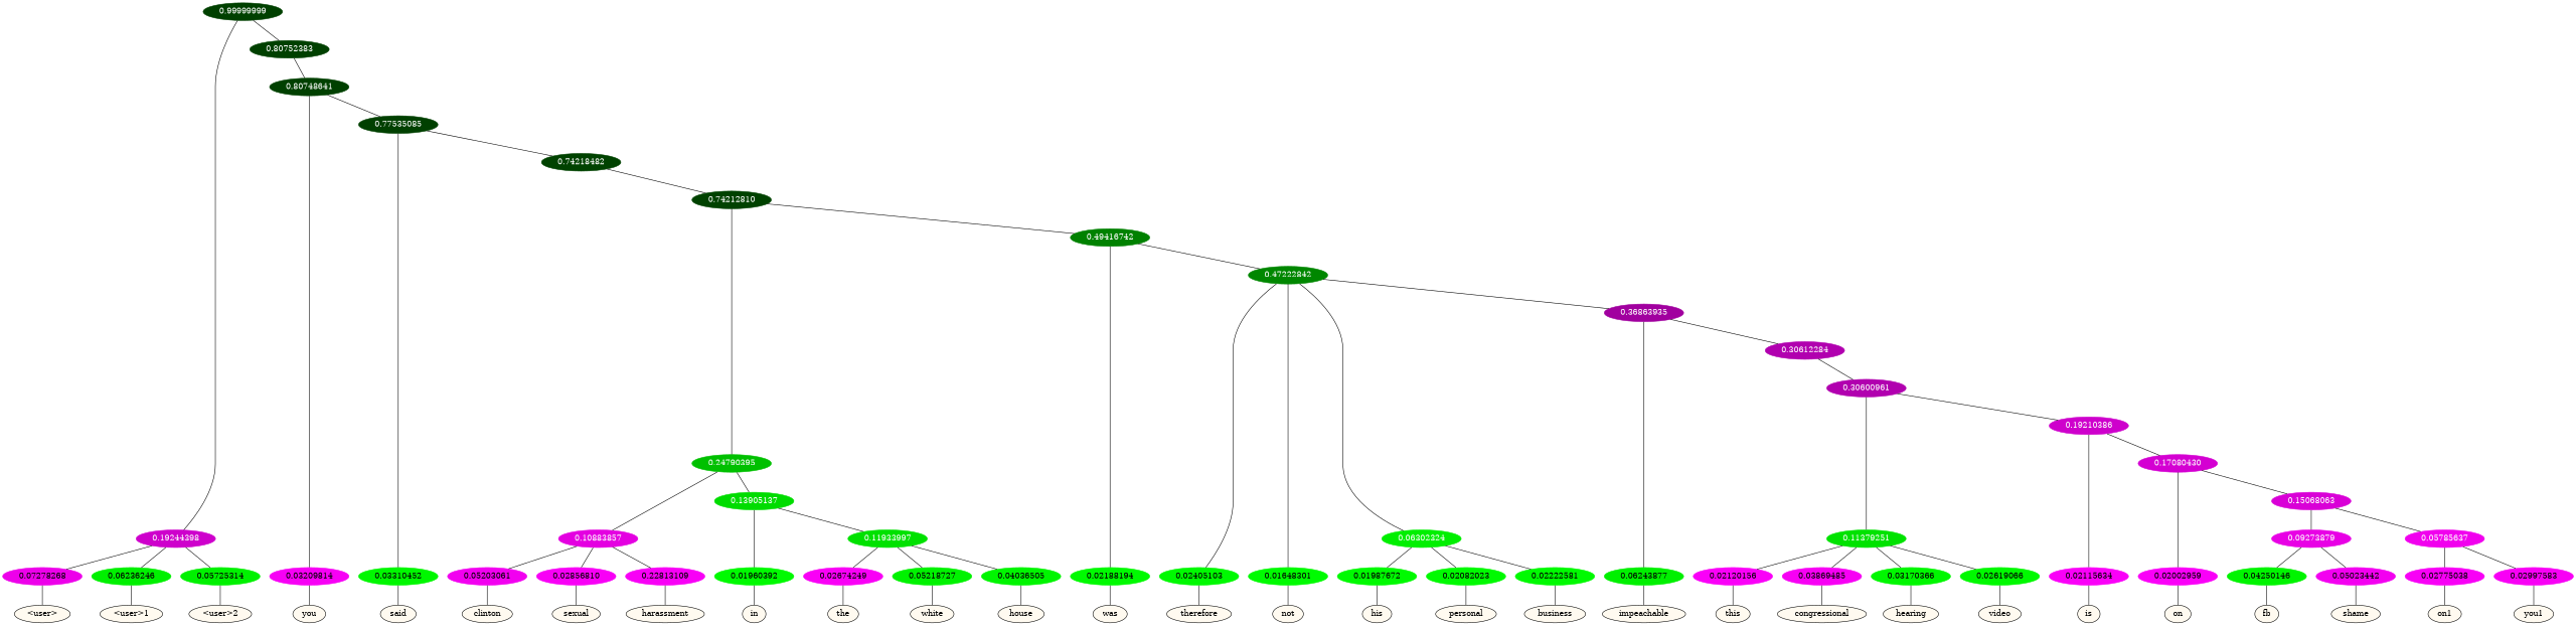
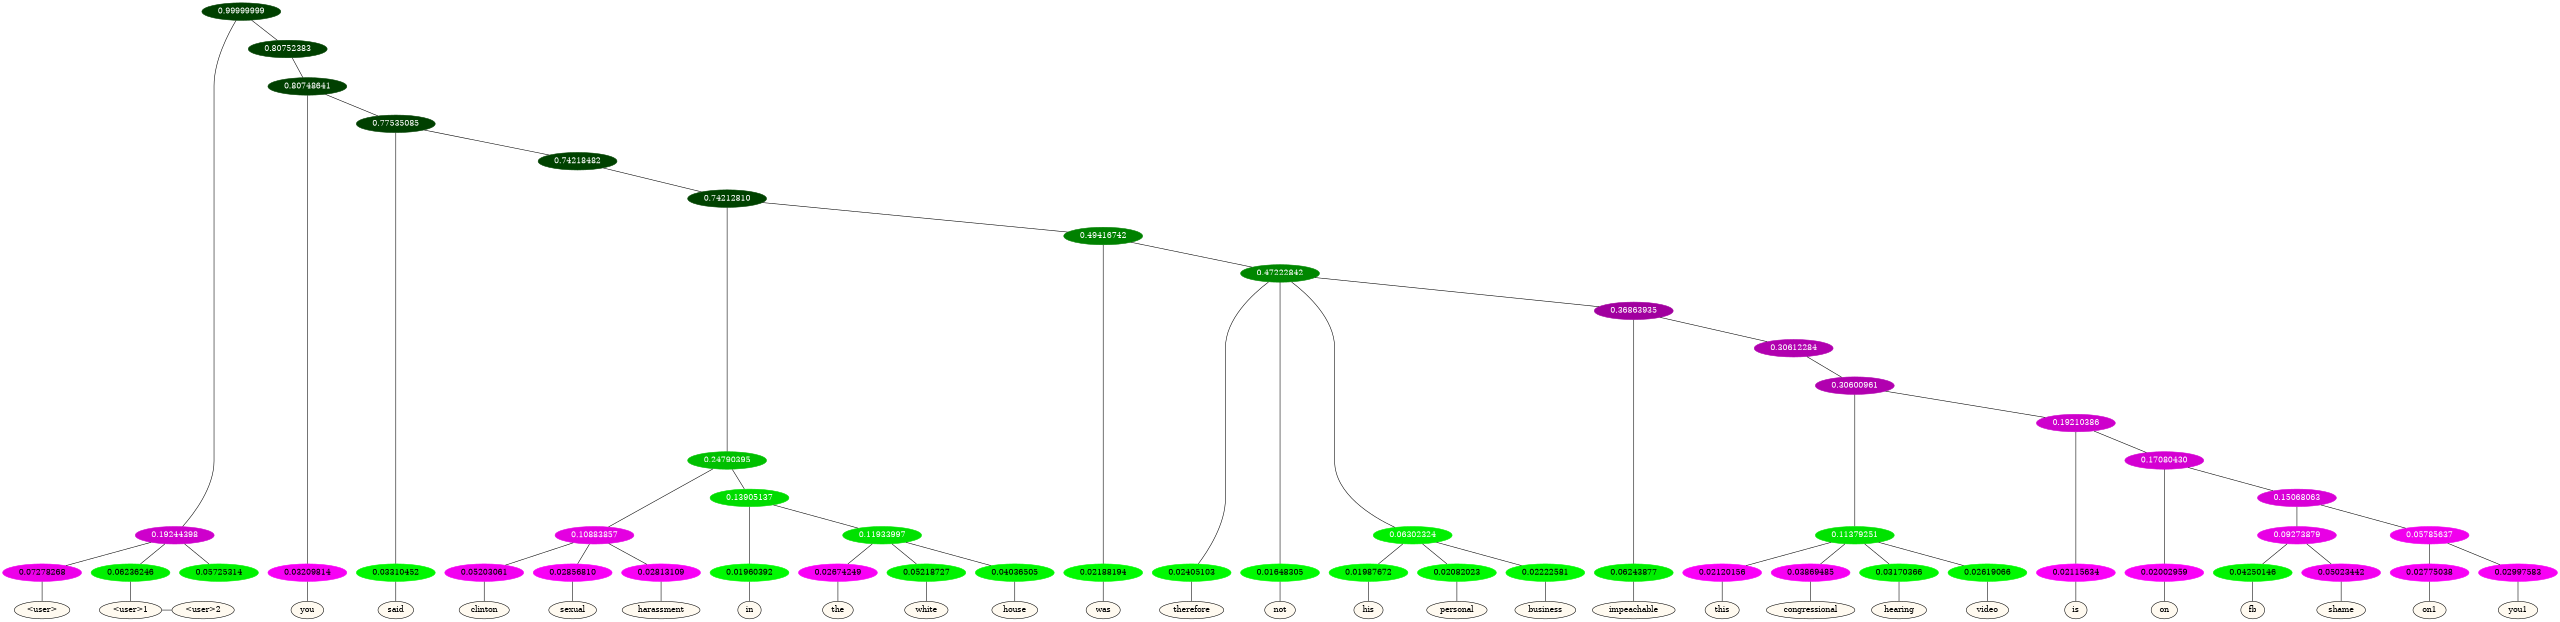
  graph {
    node [color=black format=png nodesep=0.001 ordering=out overlap_scaling=0.01 ranksep=0.001 style=filled]
    n1 [fillcolor=floralwhite height=0.15 label="\<user\>" style="filled,solid" width=0.15]
    n2 [fillcolor=floralwhite height=0.15 label="\<user\>1" style="filled,solid" width=0.15]
    n3 [fillcolor=floralwhite height=0.15 label="\<user\>2" style="filled,solid" width=0.15]
    n4 [fillcolor=floralwhite height=0.15 label=you style="filled,solid" width=0.15]
    n5 [fillcolor=floralwhite height=0.15 label=said style="filled,solid" width=0.15]
    n6 [fillcolor=floralwhite height=0.15 label=clinton style="filled,solid" width=0.15]
    n7 [fillcolor=floralwhite height=0.15 label=sexual style="filled,solid" width=0.15]
    n8 [fillcolor=floralwhite height=0.15 label=harassment style="filled,solid" width=0.15]
    n9 [fillcolor=floralwhite height=0.15 label=in style="filled,solid" width=0.15]
    n10 [fillcolor=floralwhite height=0.15 label=the style="filled,solid" width=0.15]
    n11 [fillcolor=floralwhite height=0.15 label=white style="filled,solid" width=0.15]
    n12 [fillcolor=floralwhite height=0.15 label=house style="filled,solid" width=0.15]
    n13 [fillcolor=floralwhite height=0.15 label=was style="filled,solid" width=0.15]
    n14 [fillcolor=floralwhite height=0.15 label=his style="filled,solid" width=0.15]
    n15 [fillcolor=floralwhite height=0.15 label=personal style="filled,solid" width=0.15]
    n16 [fillcolor=floralwhite height=0.15 label=business style="filled,solid" width=0.15]
    n17 [fillcolor=floralwhite height=0.15 label=therefore style="filled,solid" width=0.15]
    n18 [fillcolor=floralwhite height=0.15 label=not style="filled,solid" width=0.15]
    n19 [fillcolor=floralwhite height=0.15 label=impeachable style="filled,solid" width=0.15]
    n20 [fillcolor=floralwhite height=0.15 label=this style="filled,solid" width=0.15]
    n21 [fillcolor=floralwhite height=0.15 label=congressional style="filled,solid" width=0.15]
    n22 [fillcolor=floralwhite height=0.15 label=hearing style="filled,solid" width=0.15]
    n23 [fillcolor=floralwhite height=0.15 label=video style="filled,solid" width=0.15]
    n24 [fillcolor=floralwhite height=0.15 label=is style="filled,solid" width=0.15]
    n25 [fillcolor=floralwhite height=0.15 label=on style="filled,solid" width=0.15]
    n26 [fillcolor=floralwhite height=0.15 label=fb style="filled,solid" width=0.15]
    n27 [fillcolor=floralwhite height=0.15 label=shame style="filled,solid" width=0.15]
    n28 [fillcolor=floralwhite height=0.15 label=on1 style="filled,solid" width=0.15]
    n29 [fillcolor=floralwhite height=0.15 label=you1 style="filled,solid" width=0.15]
    n30 [color="0.835 1.000 0.927" fontcolor=black height=0.15 label=0.07278268 width=0.15]
    n31 [color="0.334 1.000 0.938" fontcolor=black height=0.15 label=0.06236246 width=0.15]
    n32 [color="0.334 1.000 0.943" fontcolor=black height=0.15 label=0.05725314 width=0.15]
    n33 [color="0.835 1.000 0.968" fontcolor=black height=0.15 label=0.03209814 width=0.15]
    n34 [color="0.334 1.000 0.967" fontcolor=black height=0.15 label=0.03310452 width=0.15]
    n35 [color="0.835 1.000 0.948" fontcolor=black height=0.15 label=0.05203061 width=0.15]
    n36 [color="0.835 1.000 0.971" fontcolor=black height=0.15 label=0.02856810 width=0.15]
-   n37 [color="0.835 1.000 0.972" fontcolor=black height=0.15 label=0.22813109 width=0.15]
+   n37 [color="0.835 1.000 0.972" fontcolor=black height=0.15 label=0.02813109 width=0.15]
    n38 [color="0.334 1.000 0.980" fontcolor=black height=0.15 label=0.01960392 width=0.15]
    n39 [color="0.835 1.000 0.973" fontcolor=black height=0.15 label=0.02674249 width=0.15]
    n40 [color="0.334 1.000 0.948" fontcolor=black height=0.15 label=0.05218727 width=0.15]
    n41 [color="0.334 1.000 0.960" fontcolor=black height=0.15 label=0.04036505 width=0.15]
    n42 [color="0.334 1.000 0.978" fontcolor=black height=0.15 label=0.02188194 width=0.15]
    n43 [color="0.334 1.000 0.980" fontcolor=black height=0.15 label=0.01987672 width=0.15]
    n44 [color="0.334 1.000 0.979" fontcolor=black height=0.15 label=0.02082023 width=0.15]
    n45 [color="0.334 1.000 0.978" fontcolor=black height=0.15 label=0.02222581 width=0.15]
    n46 [color="0.334 1.000 0.976" fontcolor=black height=0.15 label=0.02405103 width=0.15]
-   n47 [color="0.334 1.000 0.984" fontcolor=black height=0.15 label=0.01648301 width=0.15]
+   n47 [color="0.334 1.000 0.984" fontcolor=black height=0.15 label=0.01648305 width=0.15]
    n48 [color="0.334 1.000 0.938" fontcolor=black height=0.15 label=0.06243877 width=0.15]
    n49 [color="0.835 1.000 0.979" fontcolor=black height=0.15 label=0.02120156 width=0.15]
    n50 [color="0.835 1.000 0.965" fontcolor=black height=0.15 label=0.03869485 width=0.15]
    n51 [color="0.334 1.000 0.968" fontcolor=black height=0.15 label=0.03170366 width=0.15]
    n52 [color="0.334 1.000 0.974" fontcolor=black height=0.15 label=0.02619066 width=0.15]
    n53 [color="0.835 1.000 0.979" fontcolor=black height=0.15 label=0.02115634 width=0.15]
    n54 [color="0.835 1.000 0.980" fontcolor=black height=0.15 label=0.02002959 width=0.15]
    n55 [color="0.334 1.000 0.957" fontcolor=black height=0.15 label=0.04250146 width=0.15]
    n56 [color="0.835 1.000 0.950" fontcolor=black height=0.15 label=0.05023442 width=0.15]
    n57 [color="0.835 1.000 0.972" fontcolor=black height=0.15 label=0.02775038 width=0.15]
    n58 [color="0.835 1.000 0.970" fontcolor=black height=0.15 label=0.02997583 width=0.15]
    n59 [color="0.334 1.000 0.250" fontcolor=grey99 height=0.15 label=0.99999999 width=0.15]
    n60 [color="0.835 1.000 0.808" fontcolor=grey99 height=0.15 label=0.19244398 width=0.15]
    n61 [color="0.334 1.000 0.250" fontcolor=grey99 height=0.15 label=0.80752383 width=0.15]
    n62 [color="0.334 1.000 0.250" fontcolor=grey99 height=0.15 label=0.80748641 width=0.15]
    n63 [color="0.334 1.000 0.250" fontcolor=grey99 height=0.15 label=0.77535085 width=0.15]
    n64 [color="0.334 1.000 0.258" fontcolor=grey99 height=0.15 label=0.74218482 width=0.15]
    n65 [color="0.334 1.000 0.258" fontcolor=grey99 height=0.15 label=0.74212810 width=0.15]
    n66 [color="0.334 1.000 0.752" fontcolor=grey99 height=0.15 label=0.24790395 width=0.15]
    n67 [color="0.334 1.000 0.506" fontcolor=grey99 height=0.15 label=0.49416742 width=0.15]
    n68 [color="0.835 1.000 0.891" fontcolor=grey99 height=0.15 label=0.10883857 width=0.15]
    n69 [color="0.334 1.000 0.861" fontcolor=grey99 height=0.15 label=0.13905137 width=0.15]
    n70 [color="0.334 1.000 0.528" fontcolor=grey99 height=0.15 label=0.47222842 width=0.15]
    n71 [color="0.334 1.000 0.881" fontcolor=grey99 height=0.15 label=0.11933997 width=0.15]
    n72 [color="0.334 1.000 0.937" fontcolor=grey99 height=0.15 label=0.06302324 width=0.15]
    n73 [color="0.835 1.000 0.631" fontcolor=grey99 height=0.15 label=0.36863935 width=0.15]
    n74 [color="0.835 1.000 0.694" fontcolor=grey99 height=0.15 label=0.30612284 width=0.15]
    n75 [color="0.835 1.000 0.694" fontcolor=grey99 height=0.15 label=0.30600961 width=0.15]
    n76 [color="0.334 1.000 0.886" fontcolor=grey99 height=0.15 label=0.11379251 width=0.15]
    n77 [color="0.835 1.000 0.808" fontcolor=grey99 height=0.15 label=0.19210386 width=0.15]
    n78 [color="0.835 1.000 0.829" fontcolor=grey99 height=0.15 label=0.17080430 width=0.15]
    n79 [color="0.835 1.000 0.849" fontcolor=grey99 height=0.15 label=0.15068063 width=0.15]
    n80 [color="0.835 1.000 0.907" fontcolor=grey99 height=0.15 label=0.09273879 width=0.15]
    n81 [color="0.835 1.000 0.942" fontcolor=grey99 height=0.15 label=0.05785637 width=0.15]
    subgraph sub_1 {
      rank=same
      n1
      n2
      n3
      n4
      n5
      n6
      n7
      n8
      n9
      n10
      n11
      n12
      n13
      n14
      n15
      n16
      n17
      n18
      n19
      n20
      n21
      n22
      n23
      n24
      n25
      n26
      n27
      n28
      n29
    }
    subgraph sub_2 {
      rank=same
      n30
      n31
      n32
      n33
      n34
      n35
      n36
      n37
      n38
      n39
      n40
      n41
      n42
      n43
      n44
      n45
      n46
      n47
      n48
      n49
      n50
      n51
      n52
      n53
      n54
      n55
      n56
      n57
      n58
    }
    n30 -- n1
    n31 -- n2
-   n32 -- n3
+   n2 -- n3
    n33 -- n4
    n34 -- n5
    n35 -- n6
    n36 -- n7
    n37 -- n8
    n38 -- n9
    n39 -- n10
    n40 -- n11
    n41 -- n12
    n42 -- n13
    n43 -- n14
    n44 -- n15
    n45 -- n16
    n46 -- n17
    n47 -- n18
    n48 -- n19
    n49 -- n20
    n50 -- n21
    n51 -- n22
    n52 -- n23
    n53 -- n24
    n54 -- n25
    n55 -- n26
    n56 -- n27
    n57 -- n28
    n58 -- n29
    n59 -- n60
    n59 -- n61
    n60 -- n30
    n60 -- n31
    n60 -- n32
    n61 -- n62
    n62 -- n33
    n62 -- n63
    n63 -- n34
    n63 -- n64
    n64 -- n65
    n65 -- n66
    n65 -- n67
    n66 -- n68
    n66 -- n69
    n67 -- n42
    n67 -- n70
    n68 -- n35
    n68 -- n36
    n68 -- n37
    n69 -- n38
    n69 -- n71
    n70 -- n46
    n70 -- n47
    n70 -- n72
    n70 -- n73
    n71 -- n39
    n71 -- n40
    n71 -- n41
    n72 -- n43
    n72 -- n44
    n72 -- n45
    n73 -- n48
    n73 -- n74
    n74 -- n75
    n75 -- n76
    n75 -- n77
    n76 -- n49
    n76 -- n50
    n76 -- n51
    n76 -- n52
    n77 -- n53
    n77 -- n78
    n78 -- n54
    n78 -- n79
    n79 -- n80
    n79 -- n81
    n80 -- n55
    n80 -- n56
    n81 -- n57
    n81 -- n58
  }
